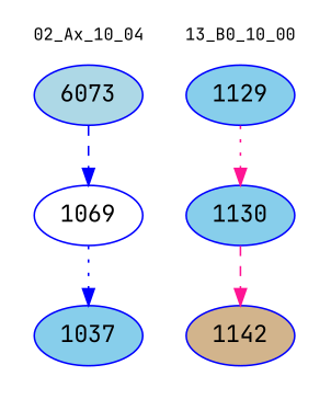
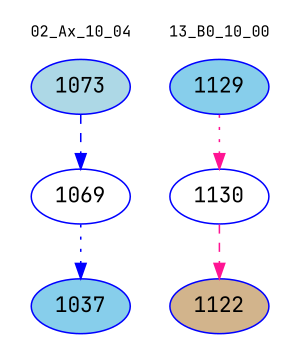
  digraph {
    fontname="JetBrains Mono"
    node [color=blue fillcolor=white fontname="JetBrains Mono" style=filled]
    edge [color=blue fontname="JetBrains Mono" style=dotted]
    n1 [label=1069]
    n2 [fillcolor=skyblue label=1037]
-   n3 [fillcolor=lightblue label=6073]
+   n3 [fillcolor=lightblue label=1073]
    n4 [fillcolor=skyblue label=1129]
-   n5 [fillcolor=tan label=1142]
-   n6 [fillcolor=skyblue label=1130]
+   n5 [fillcolor=tan label=1122]
+   n6 [label=1130]
    subgraph cluster_1 {
      color=white
      fontsize=10
      label="02_Ax_10_04"
      n1
      n2
      n3
    }
    subgraph cluster_2 {
      color=white
      fontsize=10
      label="13_B0_10_00"
      n4
      n5
      n6
    }
    n1 -> n2
    n3 -> n1 [style=dashed]
    n4 -> n6 [color=deeppink]
    n6 -> n5 [color=deeppink style=dashed]
  }
